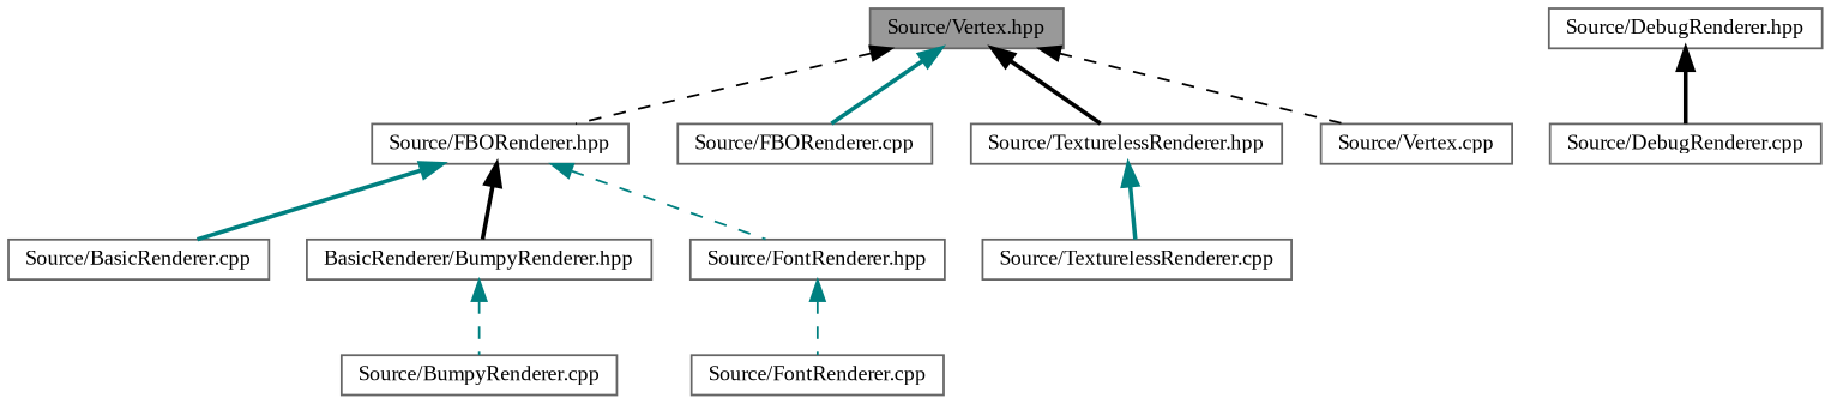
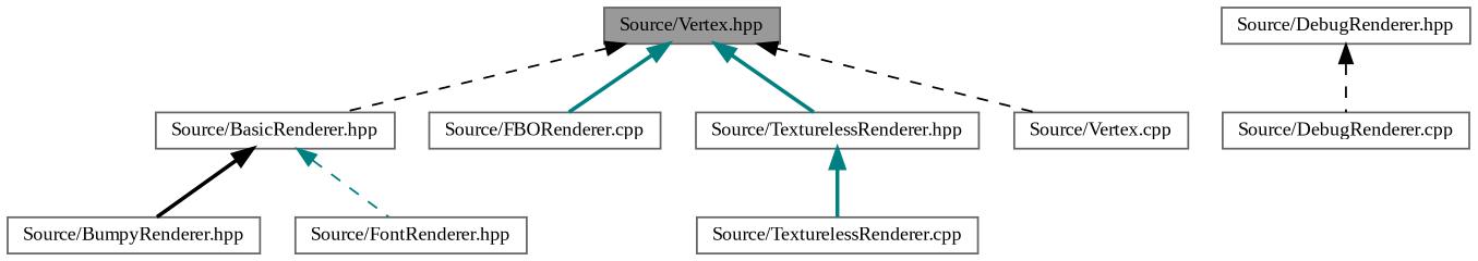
  digraph {
    fontname="Liberation Serif"
    node [color=grey40 fillcolor=white fontname="Liberation Serif" fontsize=10 shape=box style=filled]
    edge [color=teal dir=back fontname="Liberation Serif" fontsize=10 labelfontname=Helvetica labelfontsize=10 style=bold]
    n1 [color=gray40 fillcolor=grey60 fontcolor=black height=0.2 label="Source/Vertex.hpp" width=0.4]
-   n2 [height=0.2 label="Source/FBORenderer.hpp" width=0.4]
+   n2 [height=0.2 label="Source/BasicRenderer.hpp" width=0.4]
    n3 [height=0.2 label="Source/FBORenderer.cpp" width=0.4]
    n4 [height=0.2 label="Source/TexturelessRenderer.hpp" width=0.4]
    n5 [height=0.2 label="Source/Vertex.cpp" width=0.4]
-   n6 [height=0.2 label="Source/BasicRenderer.cpp" width=0.4]
-   n7 [height=0.2 label="BasicRenderer/BumpyRenderer.hpp" width=0.4]
+   n7 [height=0.2 label="Source/BumpyRenderer.hpp" width=0.4]
    n8 [height=0.2 label="Source/FontRenderer.hpp" width=0.4]
    n9 [height=0.2 label="Source/DebugRenderer.hpp" width=0.4]
    n10 [height=0.2 label="Source/DebugRenderer.cpp" width=0.4]
    n11 [height=0.2 label="Source/TexturelessRenderer.cpp" width=0.4]
-   n12 [height=0.2 label="Source/BumpyRenderer.cpp" width=0.4]
-   n13 [height=0.2 label="Source/FontRenderer.cpp" width=0.4]
    n1 -> n2 [color=black style=dashed]
    n1 -> n3
-   n1 -> n4 [color=black]
+   n1 -> n4
    n1 -> n5 [color=black style=dashed]
-   n2 -> n6
    n2 -> n7 [color=black]
    n2 -> n8 [style=dashed]
    n4 -> n11
-   n7 -> n12 [style=dashed]
-   n8 -> n13 [style=dashed]
-   n9 -> n10 [color=black]
+   n9 -> n10 [color=black style=dashed]
  }
